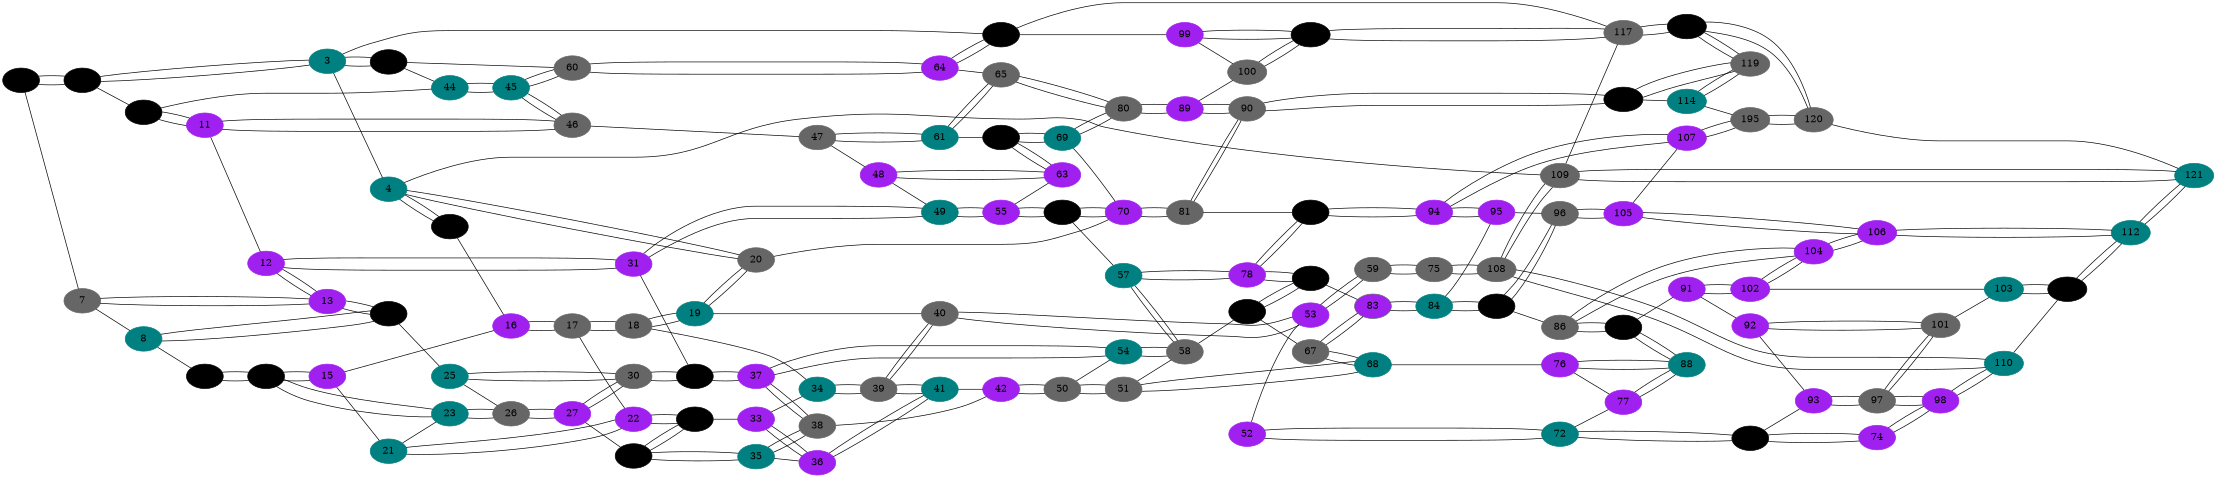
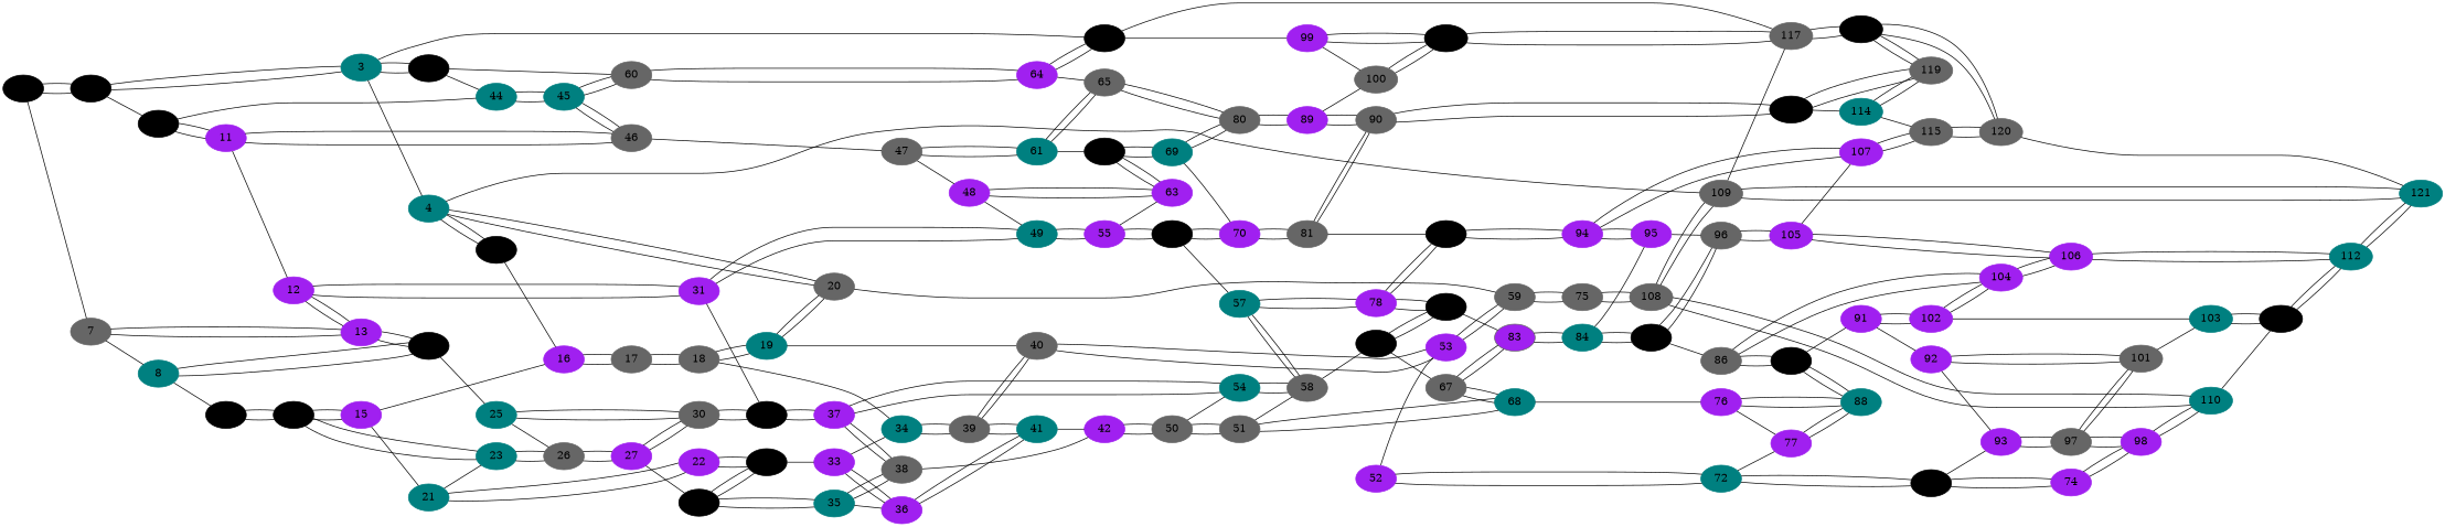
  graph {
    fontname="DejaVu Serif"
    rankdir=LR
    node [color=purple fontname="DejaVu Serif" style=filled]
    edge [fontname="DejaVu Serif"]
    1 [color=black]
    2 [color=black]
    7 [color=gray40]
    3 [color=teal]
    10 [color=black]
    8 [color=teal]
    13
    4 [color=teal]
    43 [color=black]
    71 [color=black]
    11
    44 [color=teal]
    5 [color=black]
    20 [color=gray40]
    109 [color=gray40]
    60 [color=gray40]
    99
    117 [color=gray40]
    16
    59 [color=gray40]
    121 [color=teal]
    17 [color=gray40]
    9 [color=black]
    14 [color=black]
    24 [color=black]
    25 [color=teal]
    15
    23 [color=teal]
    12
    46 [color=gray40]
    45 [color=teal]
    31
    47 [color=gray40]
    32 [color=black]
    49 [color=teal]
    21 [color=teal]
    26 [color=gray40]
    22
    18 [color=gray40]
    19 [color=teal]
    34 [color=teal]
    29 [color=black]
    40 [color=gray40]
    39 [color=gray40]
    53
    75 [color=gray40]
    33
    27
    30 [color=gray40]
    28 [color=black]
    35 [color=teal]
    36
    38 [color=gray40]
    37
    55
    54 [color=teal]
    41 [color=teal]
    42
    58 [color=gray40]
    50 [color=gray40]
    51 [color=gray40]
    64
    48
    61 [color=teal]
    63
    62 [color=black]
    65 [color=gray40]
    56 [color=black]
    68 [color=teal]
    52
    72 [color=teal]
    76
    73 [color=black]
    77
    66 [color=black]
    57 [color=teal]
    70
    78
    81 [color=gray40]
    79 [color=black]
    82 [color=black]
    67 [color=gray40]
    108 [color=gray40]
    69 [color=teal]
    80 [color=gray40]
    89
    83 [color=gray40 fillcolor=purple]
    84 [color=teal]
    88 [color=teal]
    90 [color=gray40]
    100 [color=gray40]
    116 [color=black]
    118 [color=black]
    74
    93
    98
    97 [color=gray40]
    110 [color=teal]
    94
    113 [color=black]
    95
    107
    85 [color=black]
    86 [color=gray40]
    96 [color=gray40]
    87 [color=black]
    104
    105
    91
    106
    92
    102
    114 [color=teal]
    119 [color=gray40]
    101 [color=gray40]
    103 [color=teal]
-   115 [color=gray40 label=195]
+   115 [color=gray40]
    111 [color=black]
    112 [color=teal]
    120 [color=gray40]
    1 -- 2
    1 -- 2
    1 -- 7
    2 -- 3
    2 -- 3
    2 -- 10
    7 -- 8
    7 -- 13
    7 -- 13
    3 -- 4
    3 -- 43
    3 -- 43
    3 -- 71
    10 -- 11
    10 -- 11
    10 -- 44
    8 -- 9
    8 -- 24
    8 -- 24
    13 -- 24
    13 -- 24
    4 -- 5
    4 -- 5
    4 -- 20
    4 -- 20
    4 -- 109
    43 -- 44
    43 -- 60
    71 -- 99
    71 -- 117
    11 -- 12
    11 -- 46
    11 -- 46
    44 -- 45
    44 -- 45
    5 -- 16
-   20 -- 70
+   20 -- 59
    109 -- 117
    109 -- 121
    109 -- 121
    60 -- 64
    60 -- 64
    99 -- 100
    99 -- 116
    99 -- 116
    117 -- 118
    117 -- 118
    16 -- 17
    16 -- 17
    59 -- 75
    59 -- 75
-   17 -- 22
    17 -- 18
    17 -- 18
    9 -- 14
    9 -- 14
    14 -- 15
    14 -- 15
    14 -- 23
    14 -- 23
    24 -- 25
    25 -- 26
    25 -- 30
    25 -- 30
    15 -- 16
    15 -- 21
    23 -- 26
    23 -- 26
    12 -- 13
    12 -- 13
    12 -- 31
    12 -- 31
    46 -- 47
    45 -- 60
    45 -- 60
    45 -- 46
    45 -- 46
    31 -- 32
    31 -- 49
    31 -- 49
    47 -- 48
    47 -- 61
    47 -- 61
    32 -- 37
    32 -- 37
    49 -- 55
    49 -- 55
    21 -- 23
    21 -- 22
    21 -- 22
    26 -- 27
    26 -- 27
    22 -- 29
    22 -- 29
    18 -- 19
    18 -- 19
    18 -- 34
    19 -- 20
    19 -- 20
    19 -- 40
    34 -- 39
    34 -- 39
    29 -- 33
    40 -- 53
    40 -- 53
    39 -- 40
    39 -- 40
    39 -- 41
    39 -- 41
    53 -- 59
    53 -- 59
    75 -- 108
    75 -- 108
    33 -- 34
    33 -- 36
    33 -- 36
    27 -- 30
    27 -- 30
    27 -- 28
    30 -- 32
    30 -- 32
    28 -- 29
    28 -- 29
    28 -- 35
    28 -- 35
    35 -- 36
    35 -- 38
    35 -- 38
    36 -- 41
    36 -- 41
    38 -- 42
    37 -- 38
    37 -- 38
    37 -- 54
    37 -- 54
    55 -- 63
    55 -- 56
    55 -- 56
    54 -- 58
    54 -- 58
    41 -- 42
    42 -- 50
    42 -- 50
    58 -- 66
    50 -- 54
    50 -- 51
    50 -- 51
    51 -- 58
    51 -- 68
    51 -- 68
    64 -- 71
    64 -- 71
    64 -- 65
    48 -- 49
    48 -- 63
    48 -- 63
    61 -- 62
    61 -- 65
    61 -- 65
    62 -- 63
    62 -- 63
    62 -- 69
    62 -- 69
    65 -- 80
    65 -- 80
    56 -- 57
    56 -- 70
    56 -- 70
    68 -- 76
    52 -- 53
    52 -- 72
    52 -- 72
    72 -- 73
    72 -- 73
    72 -- 77
    76 -- 77
    76 -- 88
    76 -- 88
    73 -- 74
    73 -- 74
    73 -- 93
    77 -- 88
    77 -- 88
    66 -- 79
    66 -- 79
    66 -- 67
    57 -- 58
    57 -- 58
    57 -- 78
    57 -- 78
    70 -- 81
    70 -- 81
    78 -- 79
    78 -- 79
    78 -- 82
    78 -- 82
    81 -- 82
    81 -- 90
    81 -- 90
    79 -- 83
    82 -- 94
    82 -- 94
    67 -- 68
    67 -- 68
    67 -- 83
    67 -- 83
    108 -- 109
    108 -- 109
    108 -- 110
    108 -- 110
    69 -- 70
    69 -- 80
    69 -- 80
    80 -- 89
    80 -- 89
    89 -- 90
    89 -- 90
    89 -- 100
    83 -- 84
    83 -- 84
    84 -- 95
    84 -- 85
    84 -- 85
    90 -- 113
    90 -- 113
    100 -- 116
    100 -- 116
    116 -- 117
    116 -- 117
    118 -- 119
    118 -- 119
    118 -- 120
    118 -- 120
    74 -- 98
    74 -- 98
    93 -- 97
    93 -- 97
    98 -- 110
    98 -- 110
    97 -- 98
    97 -- 98
    97 -- 101
    97 -- 101
    110 -- 111
    94 -- 95
    94 -- 95
    94 -- 107
    94 -- 107
    113 -- 114
    113 -- 119
    113 -- 119
    95 -- 96
    107 -- 115
    107 -- 115
    85 -- 86
    85 -- 96
    85 -- 96
    86 -- 87
    86 -- 87
    86 -- 104
    86 -- 104
    96 -- 105
    96 -- 105
    87 -- 88
    87 -- 88
    87 -- 91
    104 -- 106
    104 -- 106
    105 -- 107
    105 -- 106
    105 -- 106
    91 -- 92
    91 -- 102
    91 -- 102
    106 -- 112
    106 -- 112
    92 -- 93
    92 -- 101
    92 -- 101
    102 -- 104
    102 -- 104
    102 -- 103
    114 -- 119
    114 -- 119
    114 -- 115
    101 -- 103
    103 -- 111
    103 -- 111
    115 -- 120
    115 -- 120
    111 -- 112
    111 -- 112
    112 -- 121
    112 -- 121
    120 -- 121
  }
